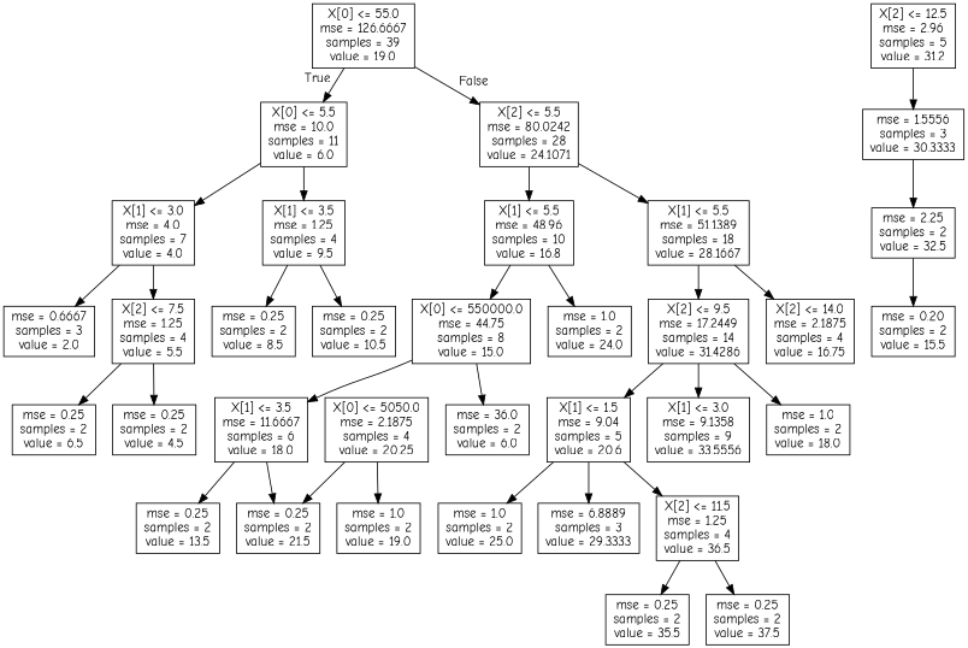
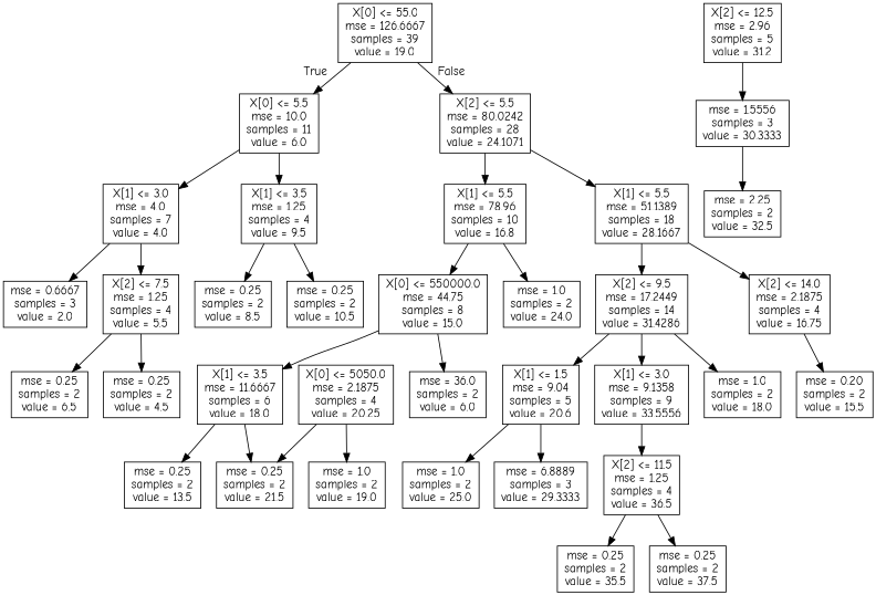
  digraph {
    fontname="Comic Neue"
    node [fontname="Comic Neue" shape=box]
    edge [fontname="Comic Neue"]
    n1 [label="X[0] <= 55.0\nmse = 126.6667\nsamples = 39\nvalue = 19.0"]
    n2 [label="X[0] <= 5.5\nmse = 10.0\nsamples = 11\nvalue = 6.0"]
    n3 [label="X[2] <= 5.5\nmse = 80.0242\nsamples = 28\nvalue = 24.1071"]
    n4 [label="X[1] <= 3.0\nmse = 4.0\nsamples = 7\nvalue = 4.0"]
    n5 [label="X[1] <= 3.5\nmse = 1.25\nsamples = 4\nvalue = 9.5"]
-   n6 [label="X[1] <= 5.5\nmse = 48.96\nsamples = 10\nvalue = 16.8"]
+   n6 [label="X[1] <= 5.5\nmse = 78.96\nsamples = 10\nvalue = 16.8"]
    n7 [label="X[1] <= 5.5\nmse = 51.1389\nsamples = 18\nvalue = 28.1667"]
    n8 [label="mse = 0.6667\nsamples = 3\nvalue = 2.0"]
    n9 [label="X[2] <= 7.5\nmse = 1.25\nsamples = 4\nvalue = 5.5"]
    n10 [label="mse = 0.25\nsamples = 2\nvalue = 8.5"]
    n11 [label="mse = 0.25\nsamples = 2\nvalue = 10.5"]
    n12 [label="mse = 0.25\nsamples = 2\nvalue = 6.5"]
    n13 [label="mse = 0.25\nsamples = 2\nvalue = 4.5"]
    n14 [label="X[0] <= 550000.0\nmse = 44.75\nsamples = 8\nvalue = 15.0"]
    n15 [label="mse = 1.0\nsamples = 2\nvalue = 24.0"]
    n16 [label="X[2] <= 9.5\nmse = 17.2449\nsamples = 14\nvalue = 31.4286"]
    n17 [label="X[2] <= 14.0\nmse = 2.1875\nsamples = 4\nvalue = 16.75"]
    n18 [label="X[1] <= 3.5\nmse = 11.6667\nsamples = 6\nvalue = 18.0"]
    n19 [label="mse = 36.0\nsamples = 2\nvalue = 6.0"]
    n20 [label="mse = 0.25\nsamples = 2\nvalue = 13.5"]
    n21 [label="mse = 0.25\nsamples = 2\nvalue = 21.5"]
    n22 [label="X[0] <= 5050.0\nmse = 2.1875\nsamples = 4\nvalue = 20.25"]
    n23 [label="mse = 1.0\nsamples = 2\nvalue = 19.0"]
    n24 [label="X[1] <= 1.5\nmse = 9.04\nsamples = 5\nvalue = 20.6"]
    n25 [label="X[1] <= 3.0\nmse = 9.1358\nsamples = 9\nvalue = 33.5556"]
    n26 [label="mse = 1.0\nsamples = 2\nvalue = 18.0"]
    n27 [label="mse = 0.20\nsamples = 2\nvalue = 15.5"]
    n28 [label="mse = 1.0\nsamples = 2\nvalue = 25.0"]
    n29 [label="mse = 6.8889\nsamples = 3\nvalue = 29.3333"]
    n30 [label="X[2] <= 11.5\nmse = 1.25\nsamples = 4\nvalue = 36.5"]
    n31 [label="mse = 0.25\nsamples = 2\nvalue = 35.5"]
    n32 [label="mse = 0.25\nsamples = 2\nvalue = 37.5"]
    n33 [label="X[2] <= 12.5\nmse = 2.96\nsamples = 5\nvalue = 31.2"]
    n34 [label="mse = 1.5556\nsamples = 3\nvalue = 30.3333"]
    n35 [label="mse = 2.25\nsamples = 2\nvalue = 32.5"]
    n1 -> n2 [headlabel=True labelangle=45 labeldistance=2.5]
    n1 -> n3 [headlabel=False labelangle=-45 labeldistance=2.5]
    n2 -> n4
    n2 -> n5
    n3 -> n6
    n3 -> n7
    n4 -> n8
    n4 -> n9
    n5 -> n10
    n5 -> n11
    n6 -> n14
    n6 -> n15
    n7 -> n16
    n7 -> n17
    n9 -> n12
    n9 -> n13
    n14 -> n18
    n14 -> n19
    n16 -> n24
    n16 -> n25
    n16 -> n26
-   n35 -> n27
+   n17 -> n27
    n18 -> n20
    n18 -> n21
    n22 -> n21
    n22 -> n23
    n24 -> n28
    n24 -> n29
-   n24 -> n30
+   n25 -> n30
    n30 -> n31
    n30 -> n32
    n33 -> n34
    n34 -> n35
  }
